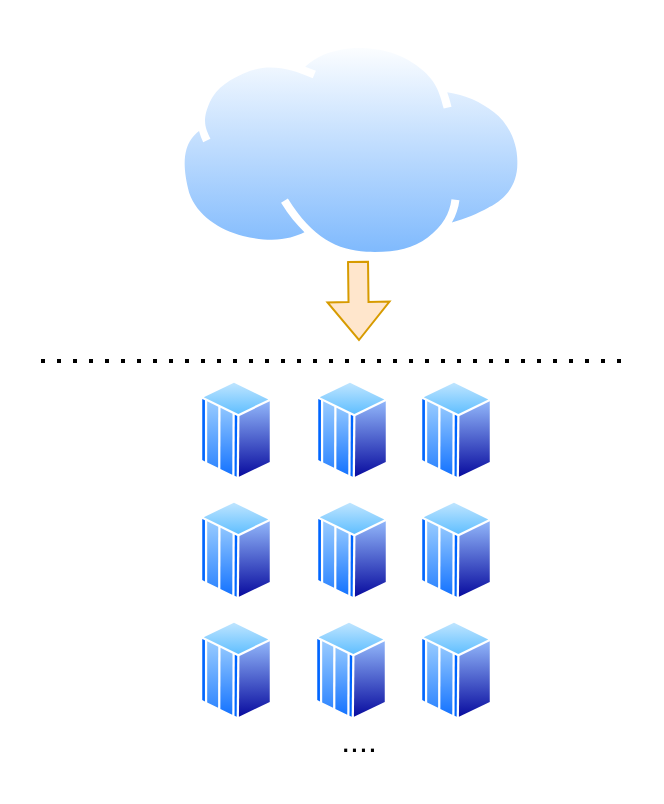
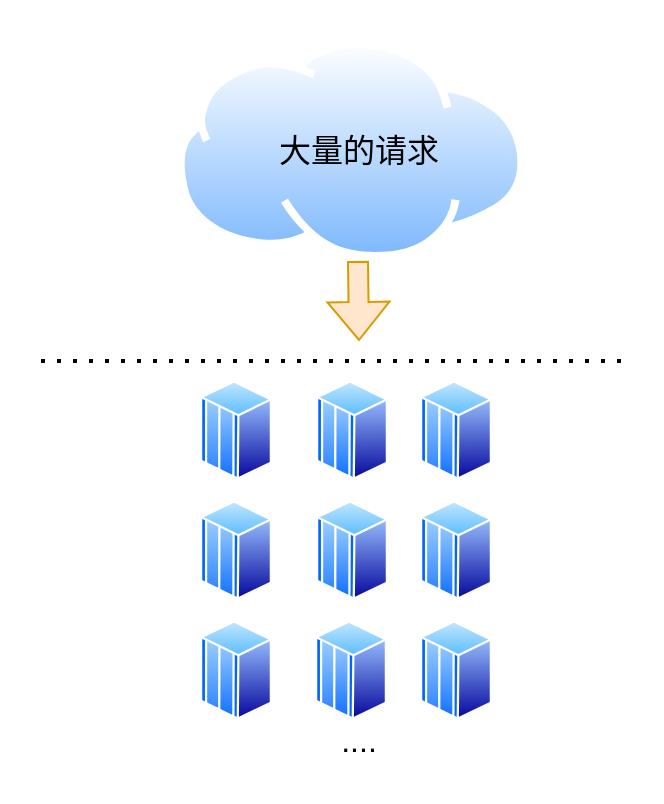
  <mxCell id="0" />
  <mxCell id="1" parent="0" />
  <mxCell id="2" value="" style="aspect=fixed;perimeter=ellipsePerimeter;html=1;align=center;shadow=0;dashed=0;spacingTop=3;image;image=img/lib/active_directory/mainframe_host.svg;fontSize=16;" vertex="1" parent="1"><mxGeometry x="100" y="190" width="36" height="50" as="geometry" /></mxCell>
  <mxCell id="3" value="" style="aspect=fixed;perimeter=ellipsePerimeter;html=1;align=center;shadow=0;dashed=0;spacingTop=3;image;image=img/lib/active_directory/mainframe_host.svg;fontSize=16;" vertex="1" parent="1"><mxGeometry x="100" y="310" width="36" height="50" as="geometry" /></mxCell>
  <mxCell id="4" value="" style="aspect=fixed;perimeter=ellipsePerimeter;html=1;align=center;shadow=0;dashed=0;spacingTop=3;image;image=img/lib/active_directory/mainframe_host.svg;fontSize=16;" vertex="1" parent="1"><mxGeometry x="100" y="250" width="36" height="50" as="geometry" /></mxCell>
  <mxCell id="5" value="" style="aspect=fixed;perimeter=ellipsePerimeter;html=1;align=center;shadow=0;dashed=0;spacingTop=3;image;image=img/lib/active_directory/mainframe_host.svg;fontSize=16;" vertex="1" parent="1"><mxGeometry x="158" y="190" width="36" height="50" as="geometry" /></mxCell>
  <mxCell id="6" value="" style="aspect=fixed;perimeter=ellipsePerimeter;html=1;align=center;shadow=0;dashed=0;spacingTop=3;image;image=img/lib/active_directory/mainframe_host.svg;fontSize=16;" vertex="1" parent="1"><mxGeometry x="158" y="250" width="36" height="50" as="geometry" /></mxCell>
  <mxCell id="7" value="" style="aspect=fixed;perimeter=ellipsePerimeter;html=1;align=center;shadow=0;dashed=0;spacingTop=3;image;image=img/lib/active_directory/mainframe_host.svg;fontSize=16;" vertex="1" parent="1"><mxGeometry x="157.5" y="310" width="36" height="50" as="geometry" /></mxCell>
  <mxCell id="8" value="" style="aspect=fixed;perimeter=ellipsePerimeter;html=1;align=center;shadow=0;dashed=0;spacingTop=3;image;image=img/lib/active_directory/mainframe_host.svg;fontSize=16;" vertex="1" parent="1"><mxGeometry x="210" y="190" width="36" height="50" as="geometry" /></mxCell>
  <mxCell id="9" value="" style="aspect=fixed;perimeter=ellipsePerimeter;html=1;align=center;shadow=0;dashed=0;spacingTop=3;image;image=img/lib/active_directory/mainframe_host.svg;fontSize=16;" vertex="1" parent="1"><mxGeometry x="210" y="250" width="36" height="50" as="geometry" /></mxCell>
  <mxCell id="10" value="" style="aspect=fixed;perimeter=ellipsePerimeter;html=1;align=center;shadow=0;dashed=0;spacingTop=3;image;image=img/lib/active_directory/mainframe_host.svg;fontSize=16;" vertex="1" parent="1"><mxGeometry x="210" y="310" width="36" height="50" as="geometry" /></mxCell>
  <mxCell id="11" value="...." style="text;html=1;align=center;verticalAlign=middle;resizable=0;points=[];autosize=1;strokeColor=none;fillColor=none;fontSize=16;" vertex="1" parent="1"><mxGeometry x="164" y="360" width="30" height="20" as="geometry" /></mxCell>
  <mxCell id="12" value="" style="endArrow=none;dashed=1;html=1;dashPattern=1 3;strokeWidth=2;rounded=0;fontSize=16;" edge="1" parent="1"><mxGeometry width="50" height="50" relative="1" as="geometry"><mxPoint x="20" y="180" as="sourcePoint" /><mxPoint x="310" y="180" as="targetPoint" /></mxGeometry></mxCell>
  <mxCell id="13" value="" style="aspect=fixed;perimeter=ellipsePerimeter;html=1;align=center;shadow=0;dashed=0;spacingTop=3;image;image=img/lib/active_directory/internet_cloud.svg;fontSize=16;" vertex="1" parent="1"><mxGeometry x="88.19" y="20" width="174.61" height="110" as="geometry" /></mxCell>
+ <mxCell id="14" value="大量的请求" style="text;html=1;align=center;verticalAlign=middle;resizable=0;points=[];autosize=1;strokeColor=none;fillColor=none;fontSize=16;" vertex="1" parent="1"><mxGeometry x="129" y="65" width="100" height="20" as="geometry" /></mxCell>
  <mxCell id="15" value="" style="shape=flexArrow;endArrow=classic;html=1;rounded=0;fontSize=16;fillColor=#ffe6cc;strokeColor=#d79b00;" edge="1" parent="1"><mxGeometry width="50" height="50" relative="1" as="geometry"><mxPoint x="178.5" y="130" as="sourcePoint" /><mxPoint x="179" y="170" as="targetPoint" /></mxGeometry></mxCell>
